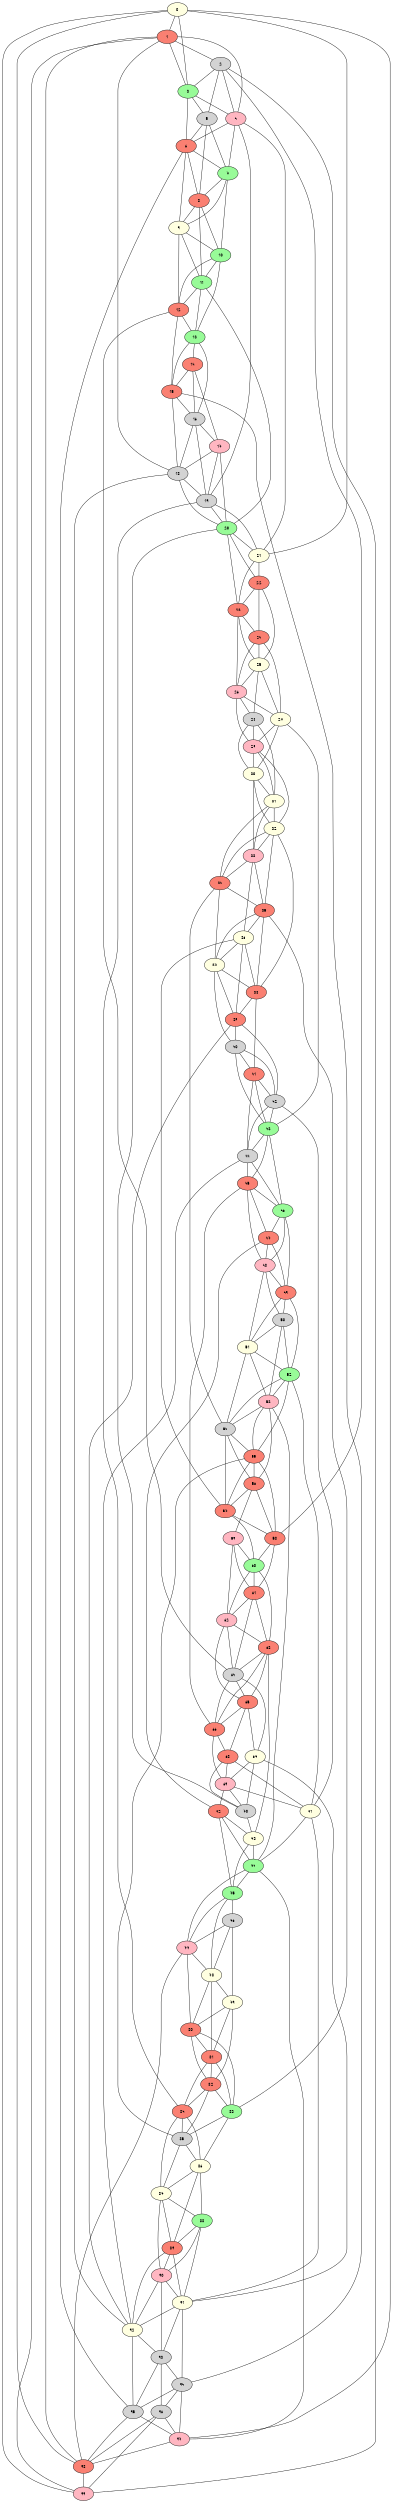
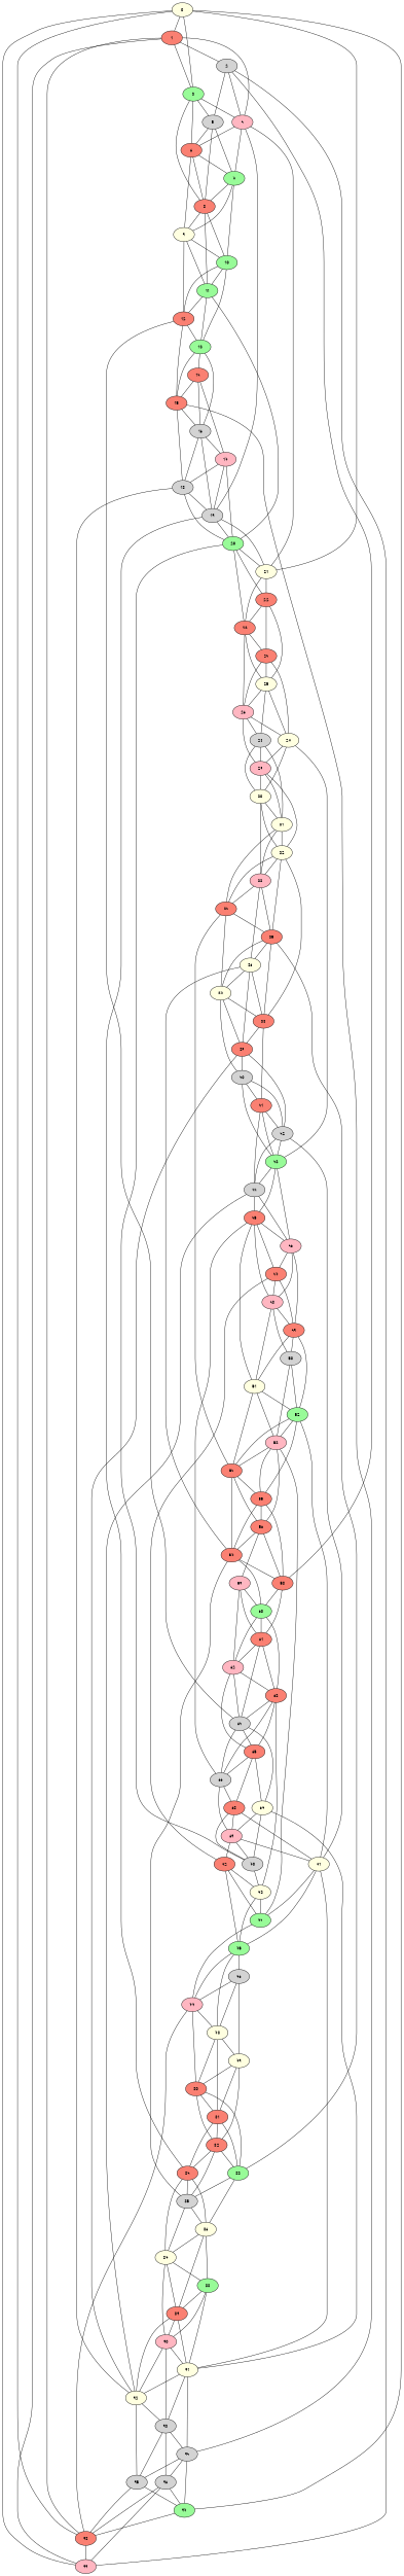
  strict graph {
    fontname="Patrick Hand"
    node [fillcolor=salmon fontname="Patrick Hand" style=filled]
    edge [fontname="Patrick Hand" is_available=True prob=1.0]
    0 [fillcolor=lightyellow]
    1
    3 [fillcolor=palegreen]
    21 [fillcolor=lightyellow]
-   97 [fillcolor=lightpink]
+   97 [fillcolor=palegreen]
    98
    99 [fillcolor=lightpink]
    2 [fillcolor=lightgrey]
    4 [fillcolor=lightpink]
    18 [fillcolor=lightgrey]
    5 [fillcolor=lightgrey]
    6
    22
    23
    58
    7 [fillcolor=palegreen]
    19 [fillcolor=lightgrey]
    20 [fillcolor=palegreen]
    92 [fillcolor=lightyellow]
    8
    60 [fillcolor=palegreen]
    61
    9 [fillcolor=lightyellow]
    95 [fillcolor=lightgrey]
    10 [fillcolor=palegreen]
    84
    11 [fillcolor=palegreen]
    12
    13 [fillcolor=palegreen]
    15
    64 [fillcolor=lightgrey]
    14
    16 [fillcolor=lightgrey]
    70 [fillcolor=lightgrey]
    94 [fillcolor=lightgrey]
-   66
+   66 [fillcolor=lightgrey]
    65
    67 [fillcolor=lightyellow]
    17 [fillcolor=lightpink]
    96 [fillcolor=lightgrey]
    93 [fillcolor=lightgrey]
    85 [fillcolor=lightgrey]
    86 [fillcolor=lightyellow]
    87 [fillcolor=lightyellow]
    24
    25 [fillcolor=lightyellow]
    26 [fillcolor=lightpink]
    73 [fillcolor=lightyellow]
    27 [fillcolor=lightyellow]
    28 [fillcolor=lightgrey]
    29 [fillcolor=lightpink]
    30 [fillcolor=lightyellow]
    43 [fillcolor=palegreen]
    31 [fillcolor=lightyellow]
    32 [fillcolor=lightyellow]
    33 [fillcolor=lightpink]
    44 [fillcolor=lightgrey]
    45
-   46 [fillcolor=palegreen]
+   46 [fillcolor=lightpink]
    34
    35
    38
    36 [fillcolor=lightyellow]
    37 [fillcolor=lightyellow]
-   54 [fillcolor=lightgrey]
+   54
    83 [fillcolor=palegreen]
    39
    41
    57
    40 [fillcolor=lightgrey]
    55
    56
    42 [fillcolor=lightgrey]
    71 [fillcolor=lightyellow]
    74 [fillcolor=palegreen]
    91 [fillcolor=lightyellow]
    47
    48 [fillcolor=lightpink]
    49
    72
    50 [fillcolor=lightgrey]
    51 [fillcolor=lightyellow]
    68
    69 [fillcolor=lightpink]
    52 [fillcolor=palegreen]
    75 [fillcolor=palegreen]
    53 [fillcolor=lightpink]
    59 [fillcolor=lightpink]
    77 [fillcolor=lightpink]
    62 [fillcolor=lightpink]
    63
    76 [fillcolor=lightgrey]
    78 [fillcolor=lightyellow]
    80
    79 [fillcolor=lightyellow]
    81
    82
    88 [fillcolor=palegreen]
    89
    90 [fillcolor=lightpink]
    0 -- 1
    0 -- 3 [prob=0.889083679389]
    0 -- 21 [prob=0.30715392476]
    0 -- 97 [prob=0.752805985732]
    0 -- 98 [prob=0.965862649357]
    0 -- 99 [prob=0.262545036816]
    1 -- 3 [prob=0.254515695969]
    1 -- 98
    1 -- 99 [prob=0.413451230711]
    1 -- 2
    1 -- 4 [prob=0.294464526637]
-   1 -- 18
    3 -- 4 [prob=0.235754381435]
    3 -- 5 [prob=0.018329394924]
    3 -- 6 [prob=0.434290125568]
    21 -- 22 [prob=0.185603177657]
    21 -- 23 [prob=0.390885469634]
    97 -- 98 [prob=0.946830121703]
    98 -- 99
-   2 -- 3 [prob=0.0546746059283]
+   8 -- 3 [prob=0.0546746059283]
    2 -- 99 [prob=0.908937830905]
    2 -- 4 [prob=0.104319802011]
    2 -- 5
    2 -- 58 [prob=0.740607205882]
    4 -- 21 [prob=0.921343789356]
    4 -- 6 [prob=0.716025796884]
    4 -- 7 [prob=0.117700852504]
    4 -- 19
    18 -- 19 [prob=0.459101318796]
    18 -- 20 [prob=0.206564167953]
    18 -- 92 [prob=0.836121836725]
    5 -- 6 [prob=0.27058095364]
    5 -- 7 [prob=0.347211241161]
    5 -- 8 [prob=0.927907615081]
    6 -- 7 [prob=0.633528381574]
    6 -- 8
    6 -- 9 [prob=0.830678198406]
-   6 -- 95 [prob=0.0861356127579]
    22 -- 23
    22 -- 24 [prob=0.607074264226]
    22 -- 25 [prob=0.280141250388]
    23 -- 24 [prob=0.711151159771]
    23 -- 25
    23 -- 26 [prob=0.313018496239]
    58 -- 60 [prob=0.813222182327]
    58 -- 61 [prob=0.330386365598]
    7 -- 8
    7 -- 9 [prob=0.611987214742]
    7 -- 10 [prob=0.031148178706]
    19 -- 21
    19 -- 20 [prob=0.957501931314]
    19 -- 84 [prob=0.871242540509]
    20 -- 21 [prob=0.569095603068]
    20 -- 22 [prob=0.546147647476]
    20 -- 23
    20 -- 70 [prob=0.161974184752]
    92 -- 95
    92 -- 93 [prob=0.301148052317]
    8 -- 9 [prob=0.179395905406]
    8 -- 10 [prob=0.289942080153]
    8 -- 11 [prob=0.382921175174]
    60 -- 61 [prob=0.769482155222]
    60 -- 62 [prob=0.993331561144]
    60 -- 63
    61 -- 64 [prob=0.373811072219]
    61 -- 62 [prob=0.0540668987326]
    61 -- 63
    9 -- 10 [prob=0.0903216962477]
    9 -- 11 [prob=0.974330978392]
    9 -- 12 [prob=0.0213250339684]
    95 -- 97
    95 -- 98 [prob=0.205144424529]
    10 -- 11 [prob=0.696327456956]
    10 -- 12 [prob=0.729479923801]
    10 -- 13 [prob=0.932650343654]
    84 -- 85 [prob=0.701259507779]
    84 -- 86
    84 -- 87 [prob=0.993310107131]
    11 -- 20 [prob=0.952915012264]
    11 -- 12 [prob=0.65535004594]
    11 -- 13 [prob=0.259307678933]
    12 -- 13
    12 -- 15 [prob=0.919156382472]
    12 -- 64
    13 -- 15 [prob=0.664327506096]
    13 -- 14 [prob=0.969397932494]
    13 -- 16 [prob=0.632259700829]
    15 -- 18 [prob=0.446084095017]
    15 -- 16 [prob=0.952197244223]
    15 -- 94
    64 -- 66 [prob=0.67113253227]
    64 -- 65 [prob=0.0514707149548]
    64 -- 67
    14 -- 15 [prob=0.587601845339]
    14 -- 16
    14 -- 17 [prob=0.746467452385]
    16 -- 18
    16 -- 19 [prob=0.820938801072]
    16 -- 17 [prob=0.246441963834]
    70 -- 73 [prob=0.0837194286291]
    94 -- 97 [prob=0.363355191458]
    94 -- 95
    94 -- 96 [prob=0.467155387702]
    66 -- 68
    66 -- 69
    65 -- 66 [prob=0.939144753207]
    65 -- 67 [prob=0.85862341457]
    65 -- 68
    67 -- 70
    67 -- 91
    67 -- 69
    17 -- 18 [prob=0.742737180198]
    17 -- 19
    17 -- 20 [prob=0.660392221216]
    96 -- 97
    96 -- 98 [prob=0.420590699309]
    96 -- 99 [prob=0.800849808267]
    93 -- 95 [prob=0.820618767399]
    93 -- 94 [prob=0.169111258054]
    93 -- 96 [prob=0.216584039283]
    85 -- 86 [prob=0.307116831848]
    85 -- 87 [prob=0.260195599942]
    86 -- 87 [prob=0.124548343581]
    86 -- 88 [prob=0.0340558745138]
    86 -- 89 [prob=0.0518308205803]
    87 -- 88 [prob=0.597372001318]
    87 -- 89
    87 -- 90 [prob=0.0492802704181]
    24 -- 25
    24 -- 26 [prob=0.816575406257]
    24 -- 27 [prob=0.0820120583933]
    25 -- 26 [prob=0.882231688334]
    25 -- 27 [prob=0.987488887305]
    25 -- 28 [prob=0.855023961629]
    26 -- 27 [prob=0.0699326481353]
    26 -- 28 [prob=0.651442027199]
    26 -- 29 [prob=0.12677797397]
    73 -- 74 [prob=0.89016164134]
    73 -- 75
    27 -- 29 [prob=0.547396177193]
    27 -- 30 [prob=0.986344794146]
    27 -- 43 [prob=0.414004319435]
    28 -- 29 [prob=0.113048141406]
    28 -- 30 [prob=0.212585288722]
    28 -- 31 [prob=0.506374184712]
    29 -- 30 [prob=0.0406053436964]
    29 -- 31 [prob=0.99566996417]
    29 -- 32 [prob=0.83579626315]
    30 -- 31 [prob=0.636484355904]
    30 -- 32 [prob=0.645714531248]
    30 -- 33 [prob=0.271298073416]
    43 -- 44
    43 -- 45 [prob=0.882436358733]
    43 -- 46 [prob=0.145655033587]
    31 -- 32
    31 -- 33 [prob=0.531875296561]
    31 -- 34 [prob=0.970304262663]
    32 -- 33 [prob=0.569032852386]
    32 -- 34
    32 -- 35 [prob=0.301485171832]
    32 -- 38 [prob=0.325766411759]
    33 -- 34 [prob=0.534858061024]
    33 -- 35
    33 -- 36 [prob=0.900381030324]
    44 -- 92 [prob=0.347703350032]
    44 -- 45 [prob=0.232362373403]
    44 -- 46 [prob=0.0414649040753]
    45 -- 66 [prob=0.638249086251]
    45 -- 46 [prob=0.528424952759]
    45 -- 47 [prob=0.722284189115]
    45 -- 48
    46 -- 47 [prob=0.880002968239]
    46 -- 48
    46 -- 49 [prob=0.487445687906]
    34 -- 35 [prob=0.592394165469]
    34 -- 37
    34 -- 54
    35 -- 38 [prob=0.0389142908429]
    35 -- 36
    35 -- 37 [prob=0.0333136632892]
    35 -- 83 [prob=0.928128313986]
    38 -- 39
    38 -- 41 [prob=0.226189994238]
    36 -- 38 [prob=0.330153076368]
    36 -- 37 [prob=0.995437562728]
    36 -- 39
    36 -- 57 [prob=0.753331767135]
    37 -- 38 [prob=0.498910196904]
    37 -- 39 [prob=0.181977911991]
    37 -- 40 [prob=0.752617674744]
    54 -- 57 [prob=0.861574532025]
    54 -- 55
    54 -- 56 [prob=0.590965341633]
    83 -- 85 [prob=0.10675314908]
    83 -- 86 [prob=0.637762584987]
    39 -- 92 [prob=0.180765148618]
    39 -- 40 [prob=0.3641771775]
    39 -- 42 [prob=0.354123396994]
    41 -- 43 [prob=0.327484224476]
    41 -- 44 [prob=0.109752738049]
    41 -- 42 [prob=0.278571982557]
    57 -- 58 [prob=0.0038838173207]
    57 -- 60
    40 -- 43 [prob=0.19268151947]
    40 -- 41 [prob=0.161340602679]
    40 -- 42 [prob=0.341663320746]
    55 -- 58
-   55 -- 85 [prob=0.20052977548]
+   57 -- 85 [prob=0.20052977548]
    55 -- 57
    55 -- 56
    56 -- 58
    56 -- 57 [prob=0.973637476386]
    56 -- 59 [prob=0.645991807658]
    42 -- 43
    42 -- 44
    42 -- 71 [prob=0.838612049158]
    71 -- 74
    71 -- 91 [prob=0.219243079107]
-   74 -- 97 [prob=0.699204827892]
-   74 -- 75
+   71 -- 75
    74 -- 77 [prob=0.265923641543]
    91 -- 92 [prob=0.331186644306]
    91 -- 94 [prob=0.501528005524]
    91 -- 93 [prob=0.110408124038]
    47 -- 48 [prob=0.431835642628]
    47 -- 49
    47 -- 72 [prob=0.324758304493]
    48 -- 49 [prob=0.0601811342837]
    48 -- 50
    48 -- 51 [prob=0.963146500491]
    49 -- 50 [prob=0.347611891807]
    49 -- 51 [prob=0.166439359385]
    49 -- 52 [prob=0.15066895355]
    72 -- 73 [prob=0.681861221529]
    72 -- 74 [prob=0.811536805966]
    72 -- 75 [prob=0.530717227367]
-   50 -- 51 [prob=0.624550632543]
+   45 -- 51 [prob=0.624550632543]
    50 -- 52 [prob=0.700547943249]
    50 -- 53 [prob=0.0917612539602]
    51 -- 54 [prob=0.100854016439]
    51 -- 52 [prob=0.946266305393]
    51 -- 53 [prob=0.386177305861]
    68 -- 70 [prob=0.0829783965678]
    68 -- 71 [prob=0.539635981691]
    68 -- 69 [prob=0.923139022011]
    69 -- 70 [prob=0.322440317089]
    69 -- 71 [prob=0.168653196565]
    69 -- 72 [prob=0.90831158676]
    52 -- 54 [prob=0.261787089446]
    52 -- 55 [prob=0.405167439141]
    52 -- 71
    52 -- 53
    75 -- 77
    75 -- 76 [prob=0.426008642182]
    75 -- 78
    53 -- 54 [prob=0.42469108979]
    53 -- 55 [prob=0.961441567748]
    53 -- 56 [prob=0.631814800889]
    53 -- 74 [prob=0.00427554260723]
    59 -- 60 [prob=0.203329511284]
    59 -- 61 [prob=0.207087565428]
    59 -- 62
    77 -- 98
    77 -- 78 [prob=0.890496641431]
    77 -- 80
    62 -- 64 [prob=0.0853096856309]
    62 -- 65 [prob=0.52863113842]
    62 -- 63 [prob=0.456413411159]
    63 -- 64 [prob=0.97734717156]
    63 -- 66 [prob=0.346586990711]
    63 -- 65 [prob=0.859371104217]
    63 -- 73 [prob=0.50999423833]
    76 -- 77 [prob=0.957139194217]
    76 -- 78 [prob=0.120863769114]
    76 -- 79 [prob=0.80816201271]
    78 -- 80 [prob=0.19713311516]
    78 -- 79 [prob=0.220307052659]
    78 -- 81 [prob=0.761368063757]
    80 -- 83 [prob=0.995163709747]
    80 -- 81 [prob=0.927171835331]
    80 -- 82
    79 -- 80 [prob=0.0217566397402]
    79 -- 81 [prob=0.0810517040984]
    79 -- 82 [prob=0.187629137011]
    81 -- 84 [prob=0.352206467907]
    81 -- 83
    81 -- 82 [prob=0.99722956387]
    82 -- 84
    82 -- 85 [prob=0.497002009774]
    82 -- 83 [prob=0.00399661374204]
    88 -- 91 [prob=0.654611331925]
    88 -- 89 [prob=0.901500450458]
    88 -- 90
    89 -- 92 [prob=0.0731831640211]
    89 -- 91 [prob=0.061413865618]
    89 -- 90 [prob=0.358664137425]
    90 -- 92 [prob=0.170351527458]
    90 -- 93
    90 -- 91 [prob=0.494834260692]
  }
